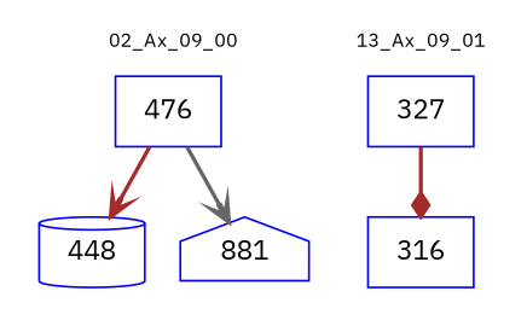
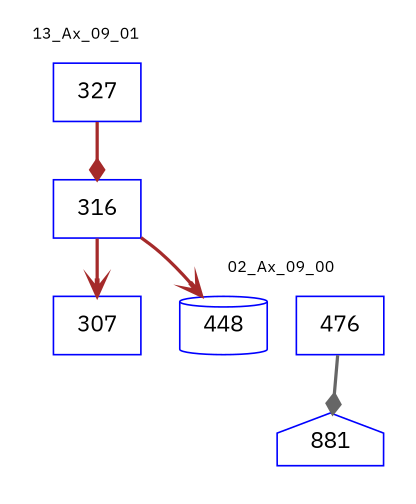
  digraph {
    fontname="IBM Plex Sans"
    node [color=blue fontname="IBM Plex Sans" shape=box]
    edge [arrowhead=vee color=brown fontname="IBM Plex Sans" style=bold]
    n1 [label=476]
    n2 [label=448 shape=cylinder]
    n3 [label=881 shape=house]
    n4 [label=316]
+   n5 [label=307]
    n6 [label=327]
    subgraph cluster_1 {
      color=white
      fontsize=10
      label="02_Ax_09_00"
      n1
      n2
      n3
    }
    subgraph cluster_2 {
      color=white
      fontsize=10
      label="13_Ax_09_01"
      n4
+     n5
      n6
    }
-   n1 -> n2
-   n1 -> n3 [color=gray40]
+   n4 -> n2
+   n1 -> n3 [arrowhead=diamond color=gray40]
+   n4 -> n5
    n6 -> n4 [arrowhead=diamond]
  }
